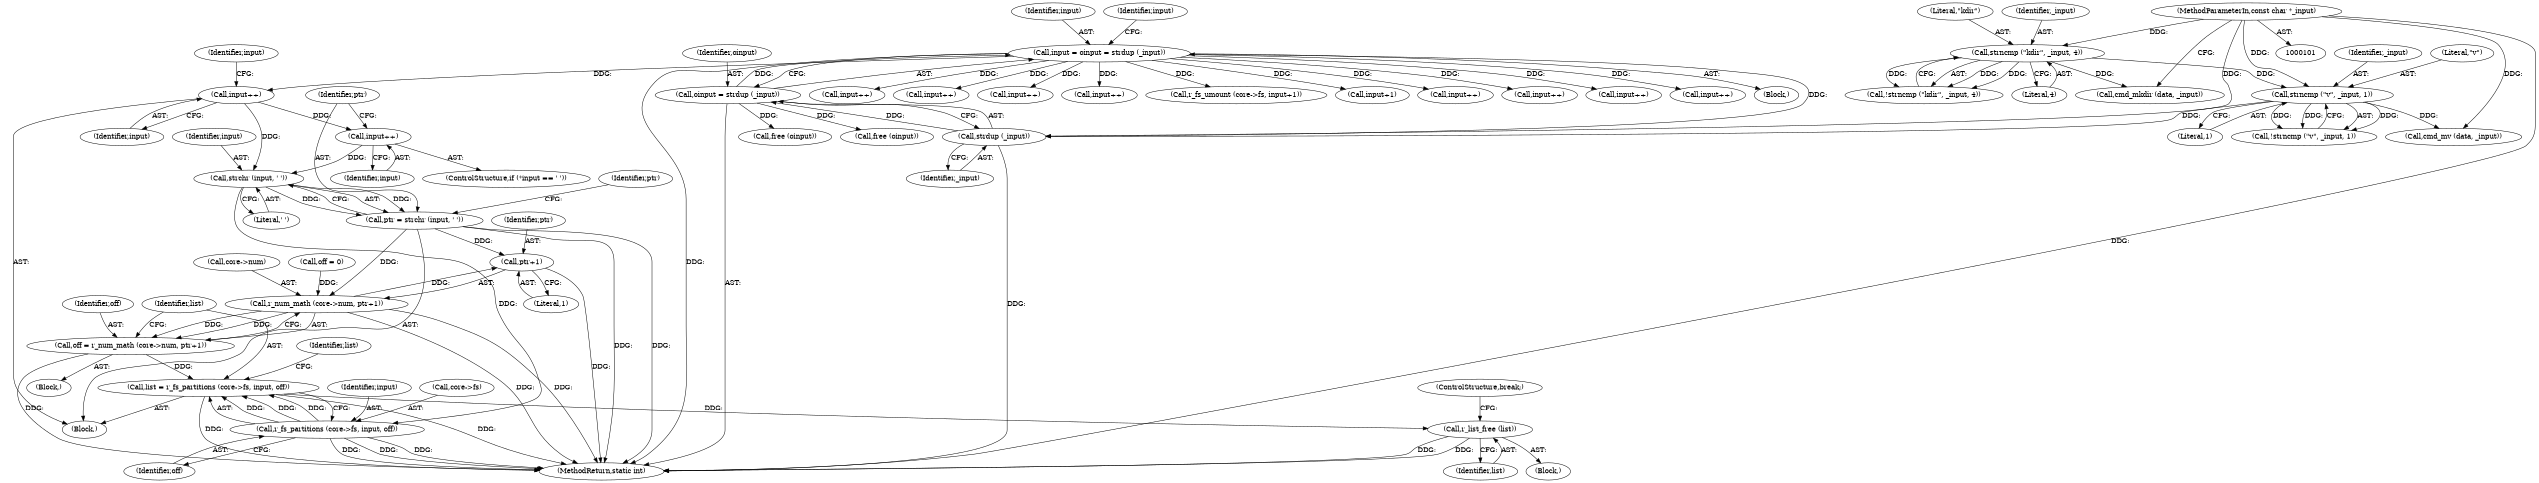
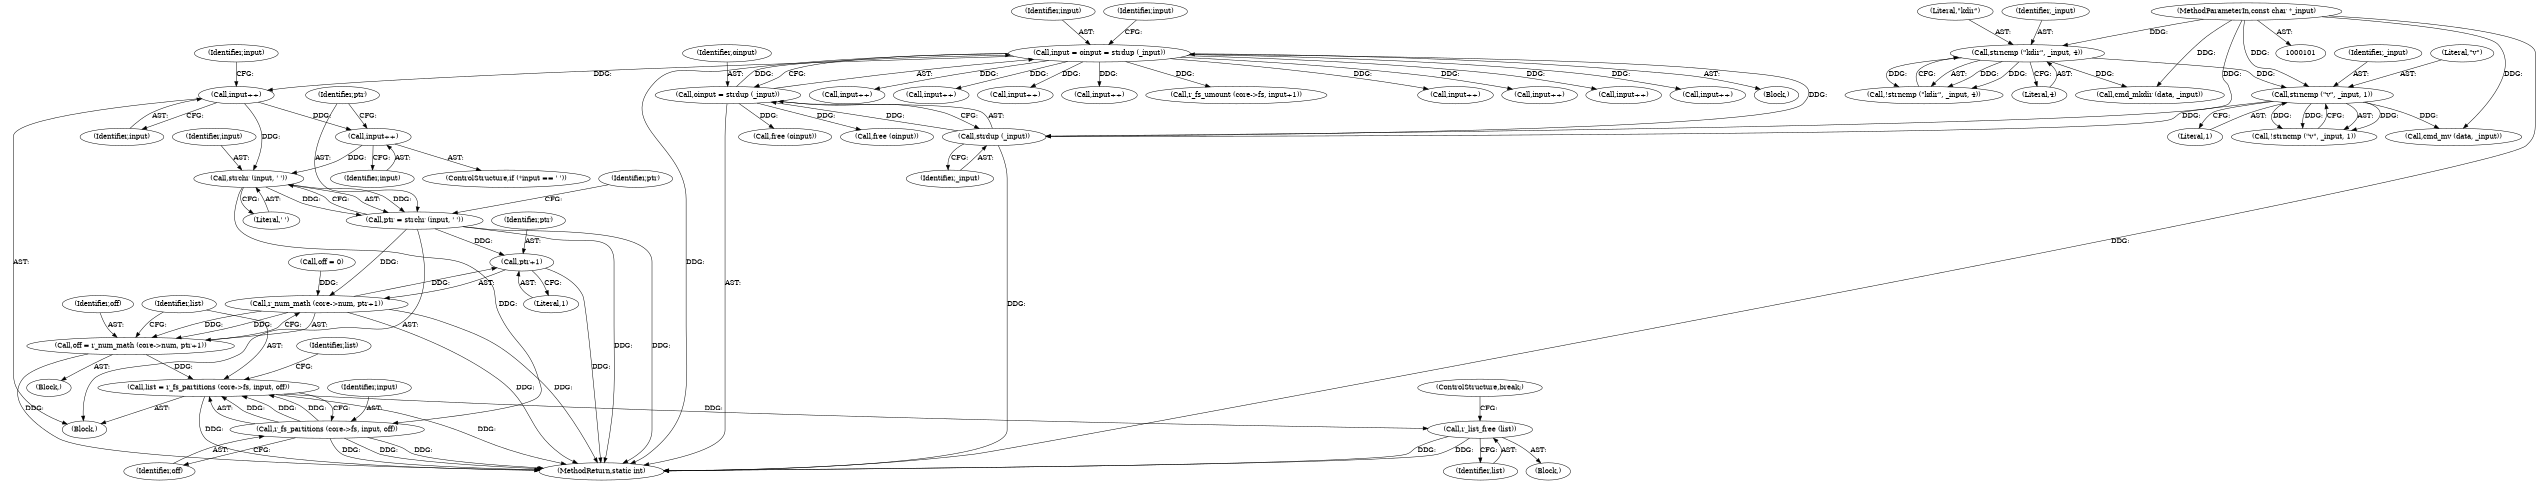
  digraph {
    n1 [label="(Call,strchr (input, ' '))"]
    n2 [label="(Call,ptr = strchr (input, ' '))"]
    n3 [label="(Call,r_fs_partitions (core->fs, input, off))"]
    n4 [label="(Literal,' ')"]
    n5 [label="(Block,)"]
    n6 [label="(MethodReturn,static int)"]
    n7 [label="(Call,r_num_math (core->num, ptr+1))"]
    n8 [label="(Call,ptr+1)"]
    n9 [label="(Call,list = r_fs_partitions (core->fs, input, off))"]
    n10 [label="(Identifier,off)"]
    n11 [label="(Call,input++)"]
    n12 [label="(Identifier,input)"]
    n13 [label="(ControlStructure,if (*input == ' '))"]
    n14 [label="(Call,input++)"]
    n15 [label="(Identifier,input)"]
    n16 [label="(Call,input = oinput = strdup (_input))"]
    n17 [label="(Call,oinput = strdup (_input))"]
    n18 [label="(Call,input++)"]
    n19 [label="(Call,input++)"]
    n20 [label="(Call,input++)"]
    n21 [label="(Call,input++)"]
    n22 [label="(Call,r_fs_umount (core->fs, input+1))"]
-   n23 [label="(Call,input+1)"]
    n24 [label="(Call,input++)"]
    n25 [label="(Call,input++)"]
    n26 [label="(Call,input++)"]
    n27 [label="(Call,input++)"]
    n28 [label="(Block,)"]
    n29 [label="(Call,strdup (_input))"]
    n30 [label="(Call,free (oinput))"]
    n31 [label="(Call,free (oinput))"]
    n32 [label="(Identifier,_input)"]
    n33 [label="(Call,strncmp (\"v\", _input, 1))"]
    n34 [label="(Call,!strncmp (\"v\", _input, 1))"]
    n35 [label="(Literal,1)"]
    n36 [label="(Call,cmd_mv (data, _input))"]
    n37 [label="(Call,strncmp (\"kdir\", _input, 4))"]
    n38 [label="(Call,cmd_mkdir (data, _input))"]
    n39 [label="(Call,!strncmp (\"kdir\", _input, 4))"]
    n40 [label="(Literal,4)"]
    n41 [label="(MethodParameterIn,const char *_input)"]
    1000101
    n43 [label="(Call,off = r_num_math (core->num, ptr+1))"]
    n44 [label="(Literal,1)"]
    n45 [label="(Block,)"]
    n46 [label="(Call,r_list_free (list))"]
    n47 [label="(Identifier,list)"]
    n48 [label="(Block,)"]
    n49 [label="(ControlStructure,break;)"]
    n50 [label="(Identifier,ptr)"]
    n51 [label="(Literal,\"kdir\")"]
    n52 [label="(Identifier,off)"]
    n53 [label="(Identifier,ptr)"]
    n54 [label="(Identifier,oinput)"]
-   n55 [label="(Call,core->num)"]
    n56 [label="(Identifier,list)"]
    n57 [label="(Identifier,input)"]
    n58 [label="(Identifier,input)"]
    n59 [label="(Identifier,ptr)"]
    n60 [label="(Identifier,_input)"]
-   n61 [label="(Call,core->fs)"]
    n62 [label="(Identifier,_input)"]
    n63 [label="(Identifier,list)"]
    n64 [label="(Identifier,input)"]
    n65 [label="(Call,off = 0)"]
    n66 [label="(Literal,\"v\")"]
    n67 [label="(Identifier,input)"]
    n68 [label="(Identifier,input)"]
    n1 -> n2 [label="AST: "]
    n1 -> n2 [label="DDG: "]
    n1 -> n2 [label="DDG: "]
    n1 -> n3 [label="DDG: "]
    n1 -> n4 [label="CFG: "]
    n2 -> n1 [label="CFG: "]
    n2 -> n5 [label="AST: "]
    n2 -> n6 [label="DDG: "]
    n2 -> n6 [label="DDG: "]
    n2 -> n7 [label="DDG: "]
    n2 -> n8 [label="DDG: "]
    n3 -> n6 [label="DDG: "]
    n3 -> n6 [label="DDG: "]
    n3 -> n6 [label="DDG: "]
    n3 -> n9 [label="AST: "]
    n3 -> n9 [label="DDG: "]
    n3 -> n9 [label="DDG: "]
    n3 -> n9 [label="DDG: "]
    n3 -> n10 [label="CFG: "]
    n4 -> n1 [label="AST: "]
    n7 -> n6 [label="DDG: "]
    n7 -> n6 [label="DDG: "]
    n7 -> n8 [label="DDG: "]
    n7 -> n43 [label="AST: "]
    n7 -> n43 [label="DDG: "]
    n7 -> n43 [label="DDG: "]
    n8 -> n6 [label="DDG: "]
    n8 -> n7 [label="AST: "]
    n8 -> n44 [label="CFG: "]
    n9 -> n3 [label="CFG: "]
    n9 -> n5 [label="AST: "]
    n9 -> n6 [label="DDG: "]
    n9 -> n6 [label="DDG: "]
    n9 -> n46 [label="DDG: "]
    n10 -> n3 [label="AST: "]
    n11 -> n1 [label="DDG: "]
    n11 -> n12 [label="CFG: "]
    n11 -> n13 [label="AST: "]
    n12 -> n11 [label="AST: "]
    n14 -> n1 [label="DDG: "]
    n14 -> n5 [label="AST: "]
    n14 -> n11 [label="DDG: "]
    n14 -> n15 [label="CFG: "]
    n15 -> n14 [label="AST: "]
    n16 -> n6 [label="DDG: "]
    n16 -> n14 [label="DDG: "]
    n16 -> n17 [label="CFG: "]
    n16 -> n18 [label="DDG: "]
    n16 -> n19 [label="DDG: "]
    n16 -> n20 [label="DDG: "]
    n16 -> n21 [label="DDG: "]
    n16 -> n22 [label="DDG: "]
-   n16 -> n23 [label="DDG: "]
    n16 -> n24 [label="DDG: "]
    n16 -> n25 [label="DDG: "]
    n16 -> n26 [label="DDG: "]
    n16 -> n27 [label="DDG: "]
    n16 -> n28 [label="AST: "]
    n17 -> n6 [label="AST: "]
    n17 -> n16 [label="AST: "]
    n17 -> n16 [label="DDG: "]
    n17 -> n29 [label="CFG: "]
    n17 -> n30 [label="DDG: "]
    n17 -> n31 [label="DDG: "]
    n29 -> n6 [label="DDG: "]
    n29 -> n16 [label="DDG: "]
    n29 -> n17 [label="AST: "]
    n29 -> n17 [label="DDG: "]
    n29 -> n32 [label="CFG: "]
    n32 -> n29 [label="AST: "]
    n33 -> n29 [label="DDG: "]
    n33 -> n34 [label="AST: "]
    n33 -> n34 [label="DDG: "]
    n33 -> n34 [label="DDG: "]
    n33 -> n34 [label="DDG: "]
    n33 -> n35 [label="CFG: "]
    n33 -> n36 [label="DDG: "]
    n34 -> n33 [label="CFG: "]
    n35 -> n33 [label="AST: "]
    n37 -> n33 [label="DDG: "]
    n37 -> n38 [label="DDG: "]
    n37 -> n39 [label="AST: "]
    n37 -> n39 [label="DDG: "]
    n37 -> n39 [label="DDG: "]
    n37 -> n39 [label="DDG: "]
    n37 -> n40 [label="CFG: "]
    n39 -> n37 [label="CFG: "]
    n40 -> n37 [label="AST: "]
    n41 -> n6 [label="DDG: "]
    n41 -> n29 [label="DDG: "]
    n41 -> n33 [label="DDG: "]
    n41 -> n36 [label="DDG: "]
    n41 -> n37 [label="DDG: "]
-   n41 -> n38 [label="CFG: "]
+   n41 -> n38 [label="DDG: "]
    n41 -> 1000101 [label="AST: "]
    n43 -> n6 [label="DDG: "]
    n43 -> n7 [label="CFG: "]
    n43 -> n9 [label="DDG: "]
    n43 -> n45 [label="AST: "]
    n44 -> n8 [label="AST: "]
    n46 -> n6 [label="DDG: "]
    n46 -> n6 [label="DDG: "]
    n46 -> n47 [label="CFG: "]
    n46 -> n48 [label="AST: "]
    n47 -> n46 [label="AST: "]
    n49 -> n46 [label="CFG: "]
    n50 -> n2 [label="CFG: "]
    n51 -> n37 [label="AST: "]
    n52 -> n43 [label="AST: "]
    n53 -> n8 [label="AST: "]
    n54 -> n17 [label="AST: "]
-   n55 -> n7 [label="AST: "]
    n56 -> n9 [label="CFG: "]
    n57 -> n16 [label="CFG: "]
    n58 -> n3 [label="AST: "]
    n59 -> n2 [label="AST: "]
    n59 -> n11 [label="CFG: "]
    n60 -> n33 [label="AST: "]
-   n61 -> n3 [label="AST: "]
    n62 -> n37 [label="AST: "]
    n63 -> n9 [label="AST: "]
    n63 -> n43 [label="CFG: "]
    n64 -> n1 [label="AST: "]
    n65 -> n7 [label="DDG: "]
    n66 -> n33 [label="AST: "]
    n67 -> n16 [label="AST: "]
    n68 -> n14 [label="CFG: "]
  }
